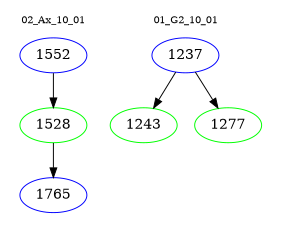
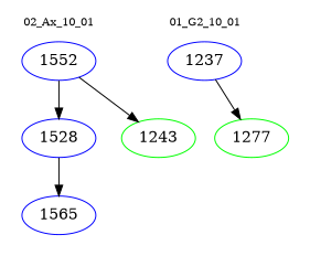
  digraph {
    node [color=blue]
    edge [color=black]
    n1 [label=1552]
-   n2 [color=green label=1528]
-   n3 [label=1765]
+   n2 [label=1528]
+   n3 [label=1565]
    n4 [label=1237]
    n5 [color=green label=1243]
    n6 [color=green label=1277]
    subgraph cluster_1 {
      color=white
      fontsize=10
      label="02_Ax_10_01"
      n1
      n2
      n3
    }
    subgraph cluster_2 {
      color=white
      fontsize=10
      label="01_G2_10_01"
      n4
      n5
      n6
    }
    n1 -> n2
    n2 -> n3
-   n4 -> n5
+   n1 -> n5
    n4 -> n6
  }
